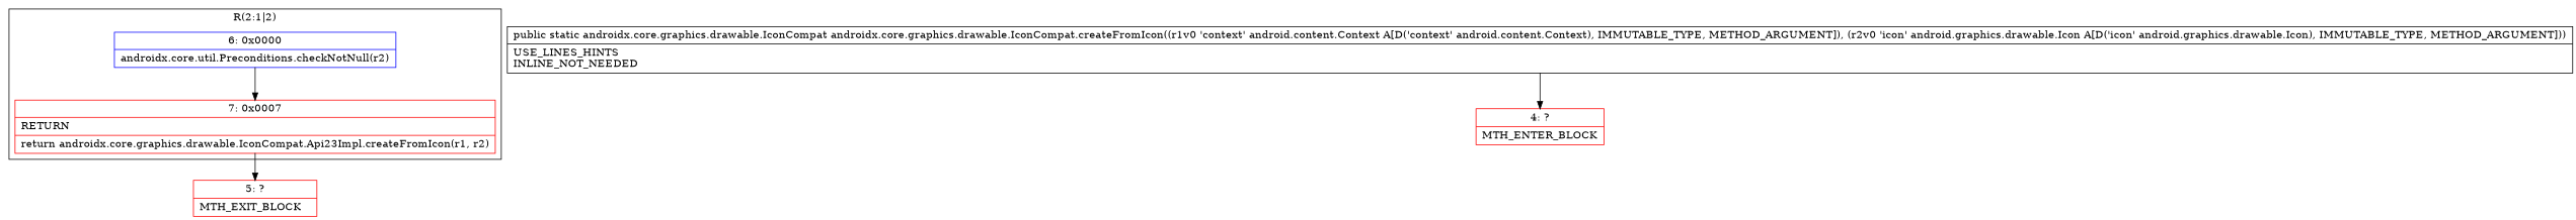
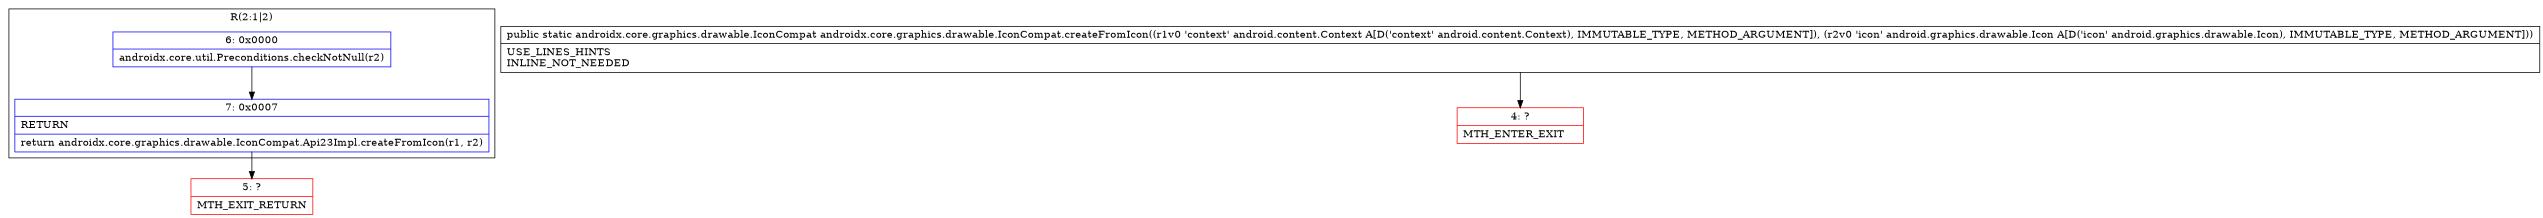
  digraph {
    node [color=blue shape=record]
    n1 [label="{6\:\ 0x0000|androidx.core.util.Preconditions.checkNotNull(r2)\l}"]
-   n2 [color=red label="{7\:\ 0x0007|RETURN\l|return androidx.core.graphics.drawable.IconCompat.Api23Impl.createFromIcon(r1, r2)\l}"]
-   n3 [color=red label="{5\:\ ?|MTH_EXIT_BLOCK\l}"]
-   n4 [color=red label="{4\:\ ?|MTH_ENTER_BLOCK\l}"]
+   n2 [label="{7\:\ 0x0007|RETURN\l|return androidx.core.graphics.drawable.IconCompat.Api23Impl.createFromIcon(r1, r2)\l}"]
+   n3 [color=red label="{5\:\ ?|MTH_EXIT_RETURN\l}"]
+   n4 [color=red label="{4\:\ ?|MTH_ENTER_EXIT\l}"]
    n5 [label="{public static androidx.core.graphics.drawable.IconCompat androidx.core.graphics.drawable.IconCompat.createFromIcon((r1v0 'context' android.content.Context A[D('context' android.content.Context), IMMUTABLE_TYPE, METHOD_ARGUMENT]), (r2v0 'icon' android.graphics.drawable.Icon A[D('icon' android.graphics.drawable.Icon), IMMUTABLE_TYPE, METHOD_ARGUMENT]))  | USE_LINES_HINTS\lINLINE_NOT_NEEDED\l}" color=""]
    subgraph cluster_1 {
      label="R(2:1|2)"
      n1
      n2
    }
    n1 -> n2
    n2 -> n3
    n5 -> n4
  }
